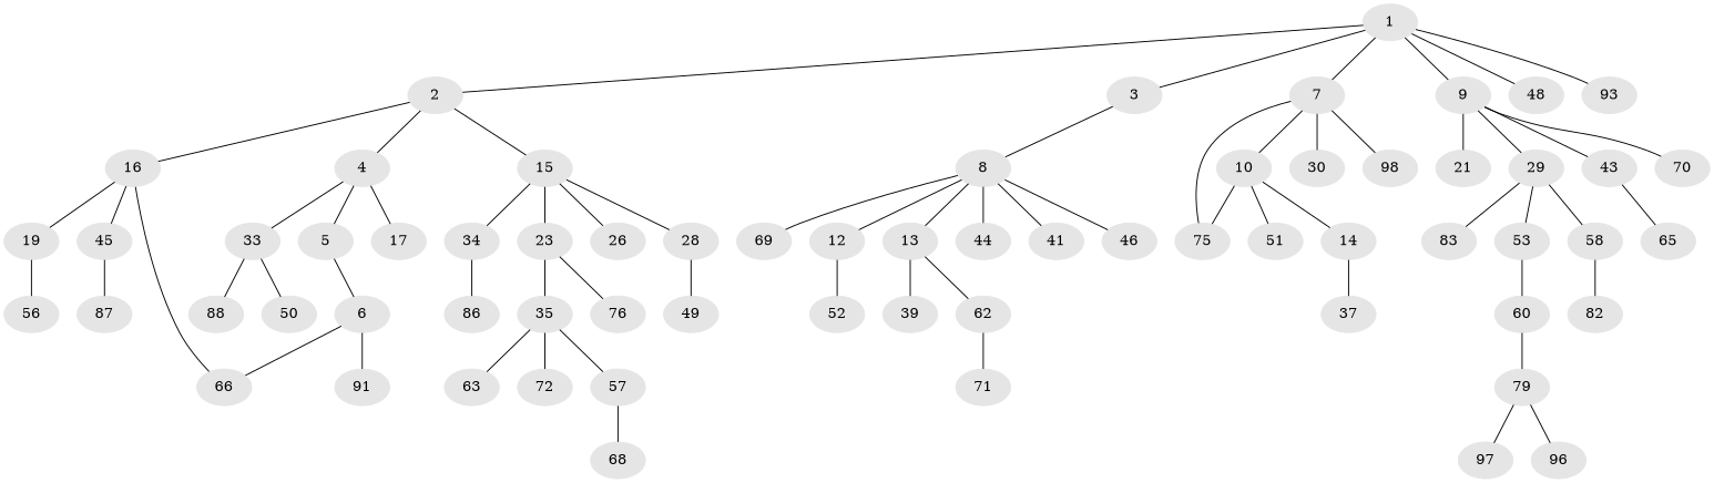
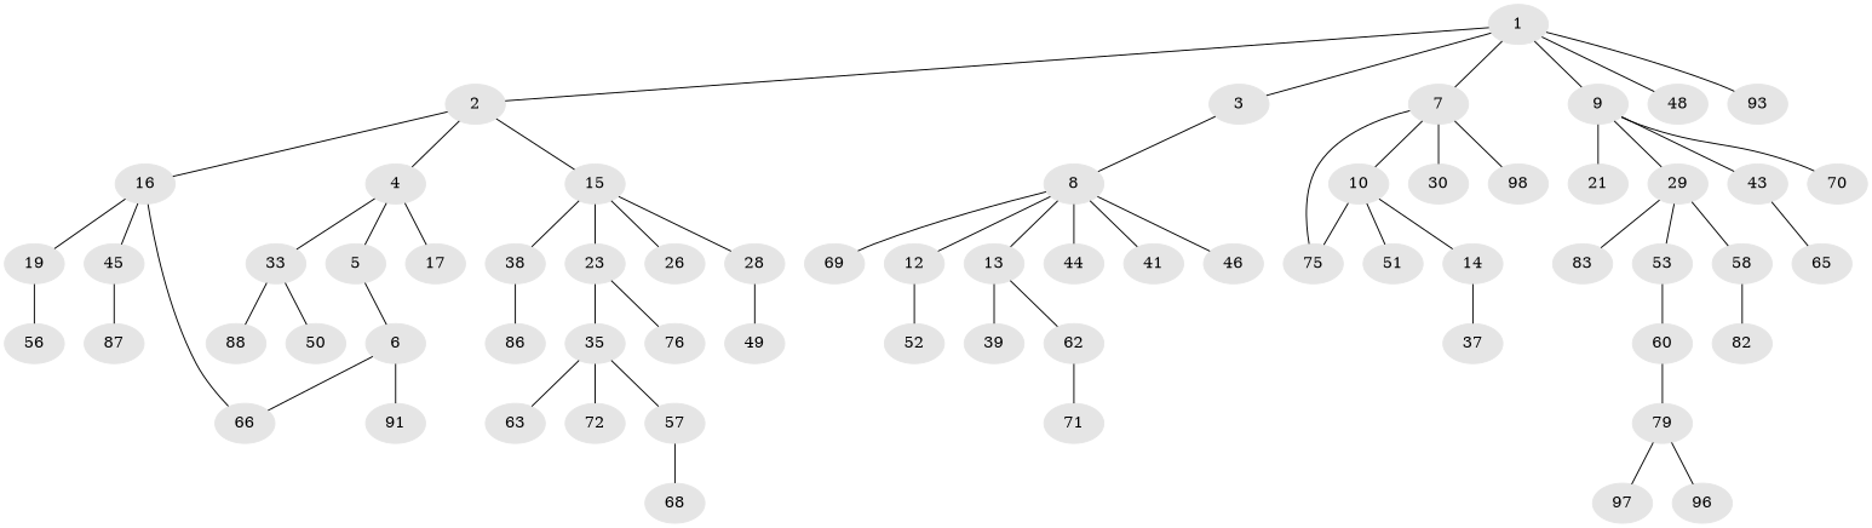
  graph {
    node [color=gray90 style=filled]
    1 [super="+73"]
    2 [super="+24"]
    3 [super="+20"]
    7 [super="+77"]
    9 [super="+32"]
    48
    93
    4 [super="+25"]
    15 [super="+18"]
    16
    8 [super="+36"]
    10 [super="+11"]
    30 [super="+40"]
    75
    98
    21 [super="+22"]
    29 [super="+78"]
    43
    70 [super="+81"]
    5
    17
    33
    23 [super="+44"]
    26 [super="+42"]
    28 [super="+31"]
-   38 [super="+90" label=34]
+   38 [super="+90"]
    66
    19 [super="+54"]
    45 [super="+74"]
    12 [super="+47"]
    13 [super="+27"]
    n32 [label=44]
    41 [super="+84"]
    46
    69
    6 [super="+59"]
    50
    88 [super="+99"]
    91
    14
    51 [super="+80"]
    52 [super="+95"]
    39
    62 [super="+100"]
    53
    58
    83
    65
    37 [super="+94"]
    71
    35 [super="+55"]
    76
    49
    86
    56
    87 [super="+89"]
    57 [super="+67"]
    63
    72
    60 [super="+61"]
    82
    68
    79 [super="+92"]
    96
    97
    1 -- 2
    1 -- 3
    1 -- 7
    1 -- 9
    1 -- 48
    1 -- 93
    2 -- 4
    2 -- 15
    2 -- 16
    3 -- 8
    7 -- 10
    7 -- 30
    7 -- 75
    7 -- 98
    9 -- 21
    9 -- 29
    9 -- 43
    9 -- 70
    4 -- 5
    4 -- 17
    4 -- 33
    15 -- 23
    15 -- 26
    15 -- 28
    15 -- 38
    16 -- 66
    16 -- 19
    16 -- 45
    8 -- 12
    8 -- 13
    8 -- n32
    8 -- 41
    8 -- 46
    8 -- 69
    10 -- 75
    10 -- 14
    10 -- 51
    29 -- 53
    29 -- 58
    29 -- 83
    43 -- 65
    5 -- 6
    33 -- 50
    33 -- 88
    23 -- 35
    23 -- 76
    28 -- 49
    38 -- 86
    19 -- 56
    45 -- 87
    12 -- 52
    13 -- 39
    13 -- 62
    6 -- 66
    6 -- 91
    14 -- 37
    62 -- 71
    53 -- 60
    58 -- 82
    35 -- 57
    35 -- 63
    35 -- 72
    57 -- 68
    60 -- 79
    79 -- 96
    79 -- 97
  }
